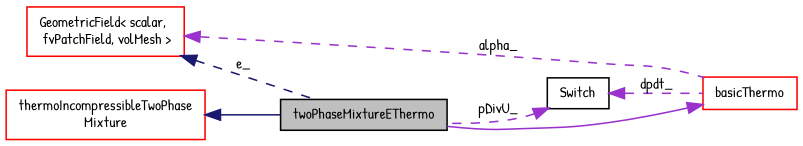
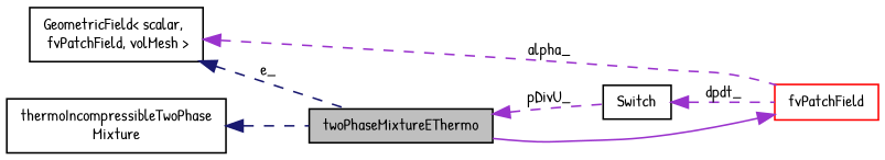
  digraph {
    fontname="Patrick Hand"
    rankdir=LR
    node [color=red fontname="Patrick Hand" fontsize=10 shape=record]
    edge [color=darkorchid3 dir=back fontname="Patrick Hand" fontsize=10 labelfontname=Helvetica labelfontsize=10 style=dashed]
    n1 [color=black fillcolor=grey75 fontcolor=black height=0.2 label=twoPhaseMixtureEThermo style=filled width=0.4]
-   n2 [height=0.2 label=basicThermo width=0.4]
-   n3 [height=0.2 label="GeometricField\< scalar,\l fvPatchField, volMesh \>" width=0.4]
+   n2 [height=0.2 label=fvPatchField width=0.4]
+   n3 [color=black height=0.2 label="GeometricField\< scalar,\l fvPatchField, volMesh \>" width=0.4]
    n4 [color=black height=0.2 label=Switch width=0.4]
-   n5 [height=0.2 label="thermoIncompressibleTwoPhase\lMixture" width=0.4]
+   n5 [color=black height=0.2 label="thermoIncompressibleTwoPhase\lMixture" width=0.4]
    n2 -> n1 [style=solid]
    n3 -> n1 [color=midnightblue label=" e_"]
    n3 -> n2 [label=" alpha_"]
-   n4 -> n1 [label=" pDivU_"]
+   n1 -> n4 [label=" pDivU_"]
    n4 -> n2 [label=" dpdt_"]
-   n5 -> n1 [color=midnightblue style=solid]
+   n5 -> n1 [color=midnightblue]
  }
